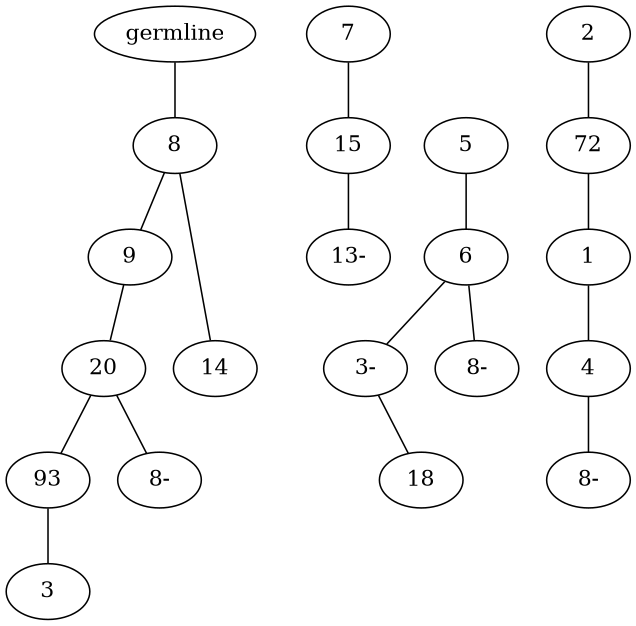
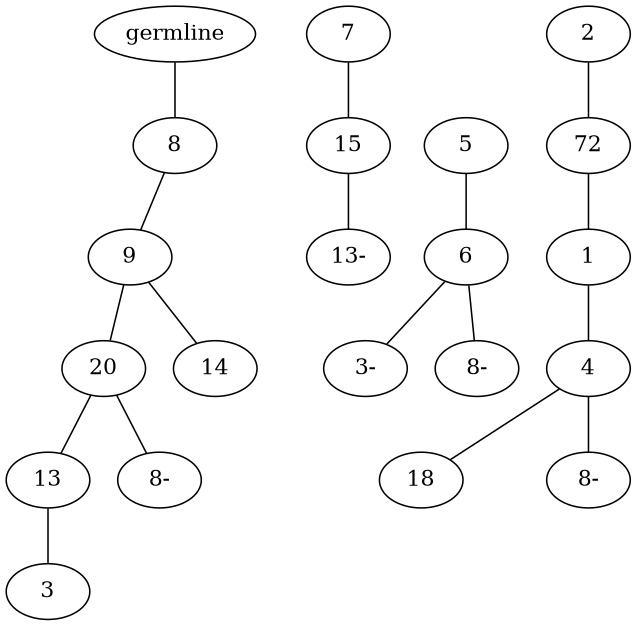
  graph {
    n1 [label=germline]
    n2 [label=8]
    n3 [label=9]
    n4 [label=20]
    n5 [label=14]
-   n6 [label=93]
+   n6 [label=13]
    n7 [label="8-"]
    n8 [label=3]
    n9 [label=7]
    n10 [label=15]
    n11 [label=5]
    n12 [label=6]
    n13 [label="3-"]
    n14 [label="8-"]
    n15 [label="13-"]
    n16 [label=2]
    n17 [label=72]
    n18 [label=1]
    n19 [label=4]
    n20 [label=18]
    n21 [label="8-"]
    n1 -- n2
    n2 -- n3
    n3 -- n4
-   n2 -- n5
+   n3 -- n5
    n4 -- n6
    n4 -- n7
    n6 -- n8
    n9 -- n10
    n10 -- n15
    n11 -- n12
    n12 -- n13
    n12 -- n14
    n16 -- n17
    n17 -- n18
    n18 -- n19
-   n13 -- n20
+   n19 -- n20
    n19 -- n21
  }
